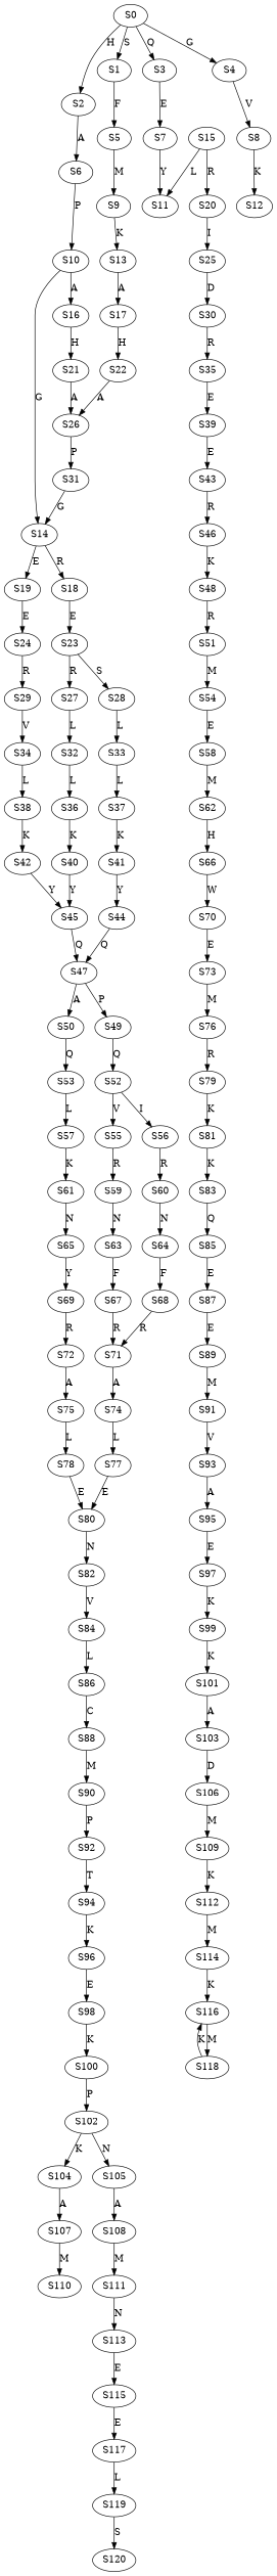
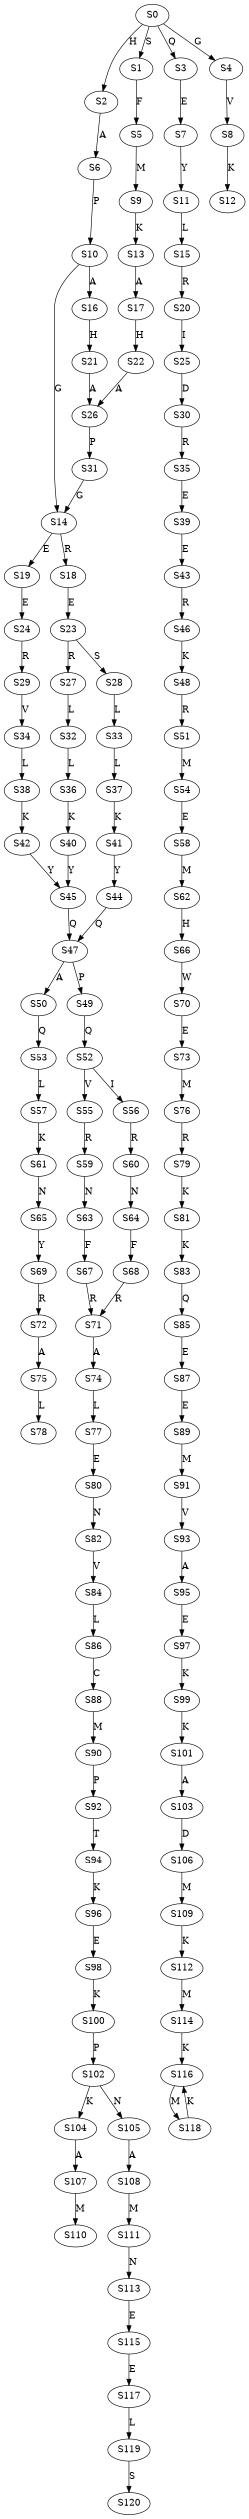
  strict digraph {
    S0
    S1
    S2
    S3
    S4
    S5
    S6
    S7
    S8
    S9
    S10
    S11
    S12
    S13
    S14
    S16
    S15
    S17
    S18
    S19
    S20
    S21
    S22
    S23
    S24
    S25
    S26
    S27
    S28
    S29
    S30
    S31
    S32
    S33
    S34
    S35
    S36
    S37
    S38
    S39
    S40
    S41
    S42
    S43
    S45
    S44
    S46
    S47
    S48
    S49
    S50
    S51
    S52
    S53
    S54
    S55
    S56
    S57
    S58
    S59
    S60
    S61
    S62
    S63
    S64
    S65
    S66
    S67
    S68
    S69
    S70
    S71
    S72
    S73
    S74
    S75
    S76
    S77
    S78
    S79
    S80
    S81
    S82
    S83
    S84
    S85
    S86
    S87
    S88
    S89
    S90
    S91
    S92
    S93
    S94
    S95
    S96
    S97
    S98
    S99
    S100
    S101
    S102
    S103
    S104
    S105
    S106
    S107
    S108
    S109
    S110
    S111
    S112
    S113
    S114
    S115
    S116
    S117
    S118
    S119
    S120
    S0 -> S1 [label=S]
    S0 -> S2 [label=H]
    S0 -> S3 [label=Q]
    S0 -> S4 [label=G]
    S1 -> S5 [label=F]
    S2 -> S6 [label=A]
    S3 -> S7 [label=E]
    S4 -> S8 [label=V]
    S5 -> S9 [label=M]
    S6 -> S10 [label=P]
    S7 -> S11 [label=Y]
    S8 -> S12 [label=K]
    S9 -> S13 [label=K]
    S10 -> S14 [label=G]
    S10 -> S16 [label=A]
-   S15 -> S11 [label=L]
+   S11 -> S15 [label=L]
    S13 -> S17 [label=A]
    S14 -> S18 [label=R]
    S14 -> S19 [label=E]
    S16 -> S21 [label=H]
    S15 -> S20 [label=R]
    S17 -> S22 [label=H]
    S18 -> S23 [label=E]
    S19 -> S24 [label=E]
    S20 -> S25 [label=I]
    S21 -> S26 [label=A]
    S22 -> S26 [label=A]
    S23 -> S27 [label=R]
    S23 -> S28 [label=S]
    S24 -> S29 [label=R]
    S25 -> S30 [label=D]
    S26 -> S31 [label=P]
    S27 -> S32 [label=L]
    S28 -> S33 [label=L]
    S29 -> S34 [label=V]
    S30 -> S35 [label=R]
    S31 -> S14 [label=G]
    S32 -> S36 [label=L]
    S33 -> S37 [label=L]
    S34 -> S38 [label=L]
    S35 -> S39 [label=E]
    S36 -> S40 [label=K]
    S37 -> S41 [label=K]
    S38 -> S42 [label=K]
    S39 -> S43 [label=E]
    S40 -> S45 [label=Y]
    S41 -> S44 [label=Y]
    S42 -> S45 [label=Y]
    S43 -> S46 [label=R]
    S45 -> S47 [label=Q]
    S44 -> S47 [label=Q]
    S46 -> S48 [label=K]
    S47 -> S49 [label=P]
    S47 -> S50 [label=A]
    S48 -> S51 [label=R]
    S49 -> S52 [label=Q]
    S50 -> S53 [label=Q]
    S51 -> S54 [label=M]
    S52 -> S55 [label=V]
    S52 -> S56 [label=I]
    S53 -> S57 [label=L]
    S54 -> S58 [label=E]
    S55 -> S59 [label=R]
    S56 -> S60 [label=R]
    S57 -> S61 [label=K]
    S58 -> S62 [label=M]
    S59 -> S63 [label=N]
    S60 -> S64 [label=N]
    S61 -> S65 [label=N]
    S62 -> S66 [label=H]
    S63 -> S67 [label=F]
    S64 -> S68 [label=F]
    S65 -> S69 [label=Y]
    S66 -> S70 [label=W]
    S67 -> S71 [label=R]
    S68 -> S71 [label=R]
    S69 -> S72 [label=R]
    S70 -> S73 [label=E]
    S71 -> S74 [label=A]
    S72 -> S75 [label=A]
    S73 -> S76 [label=M]
    S74 -> S77 [label=L]
    S75 -> S78 [label=L]
    S76 -> S79 [label=R]
    S77 -> S80 [label=E]
-   S78 -> S80 [label=E]
    S79 -> S81 [label=K]
    S80 -> S82 [label=N]
    S81 -> S83 [label=K]
    S82 -> S84 [label=V]
    S83 -> S85 [label=Q]
    S84 -> S86 [label=L]
    S85 -> S87 [label=E]
    S86 -> S88 [label=C]
    S87 -> S89 [label=E]
    S88 -> S90 [label=M]
    S89 -> S91 [label=M]
    S90 -> S92 [label=P]
    S91 -> S93 [label=V]
    S92 -> S94 [label=T]
    S93 -> S95 [label=A]
    S94 -> S96 [label=K]
    S95 -> S97 [label=E]
    S96 -> S98 [label=E]
    S97 -> S99 [label=K]
    S98 -> S100 [label=K]
    S99 -> S101 [label=K]
    S100 -> S102 [label=P]
    S101 -> S103 [label=A]
    S102 -> S104 [label=K]
    S102 -> S105 [label=N]
    S103 -> S106 [label=D]
    S104 -> S107 [label=A]
    S105 -> S108 [label=A]
    S106 -> S109 [label=M]
    S107 -> S110 [label=M]
    S108 -> S111 [label=M]
    S109 -> S112 [label=K]
    S111 -> S113 [label=N]
    S112 -> S114 [label=M]
    S113 -> S115 [label=E]
    S114 -> S116 [label=K]
    S115 -> S117 [label=E]
    S116 -> S118 [label=M]
    S117 -> S119 [label=L]
    S118 -> S116 [label=K]
    S119 -> S120 [label=S]
  }
